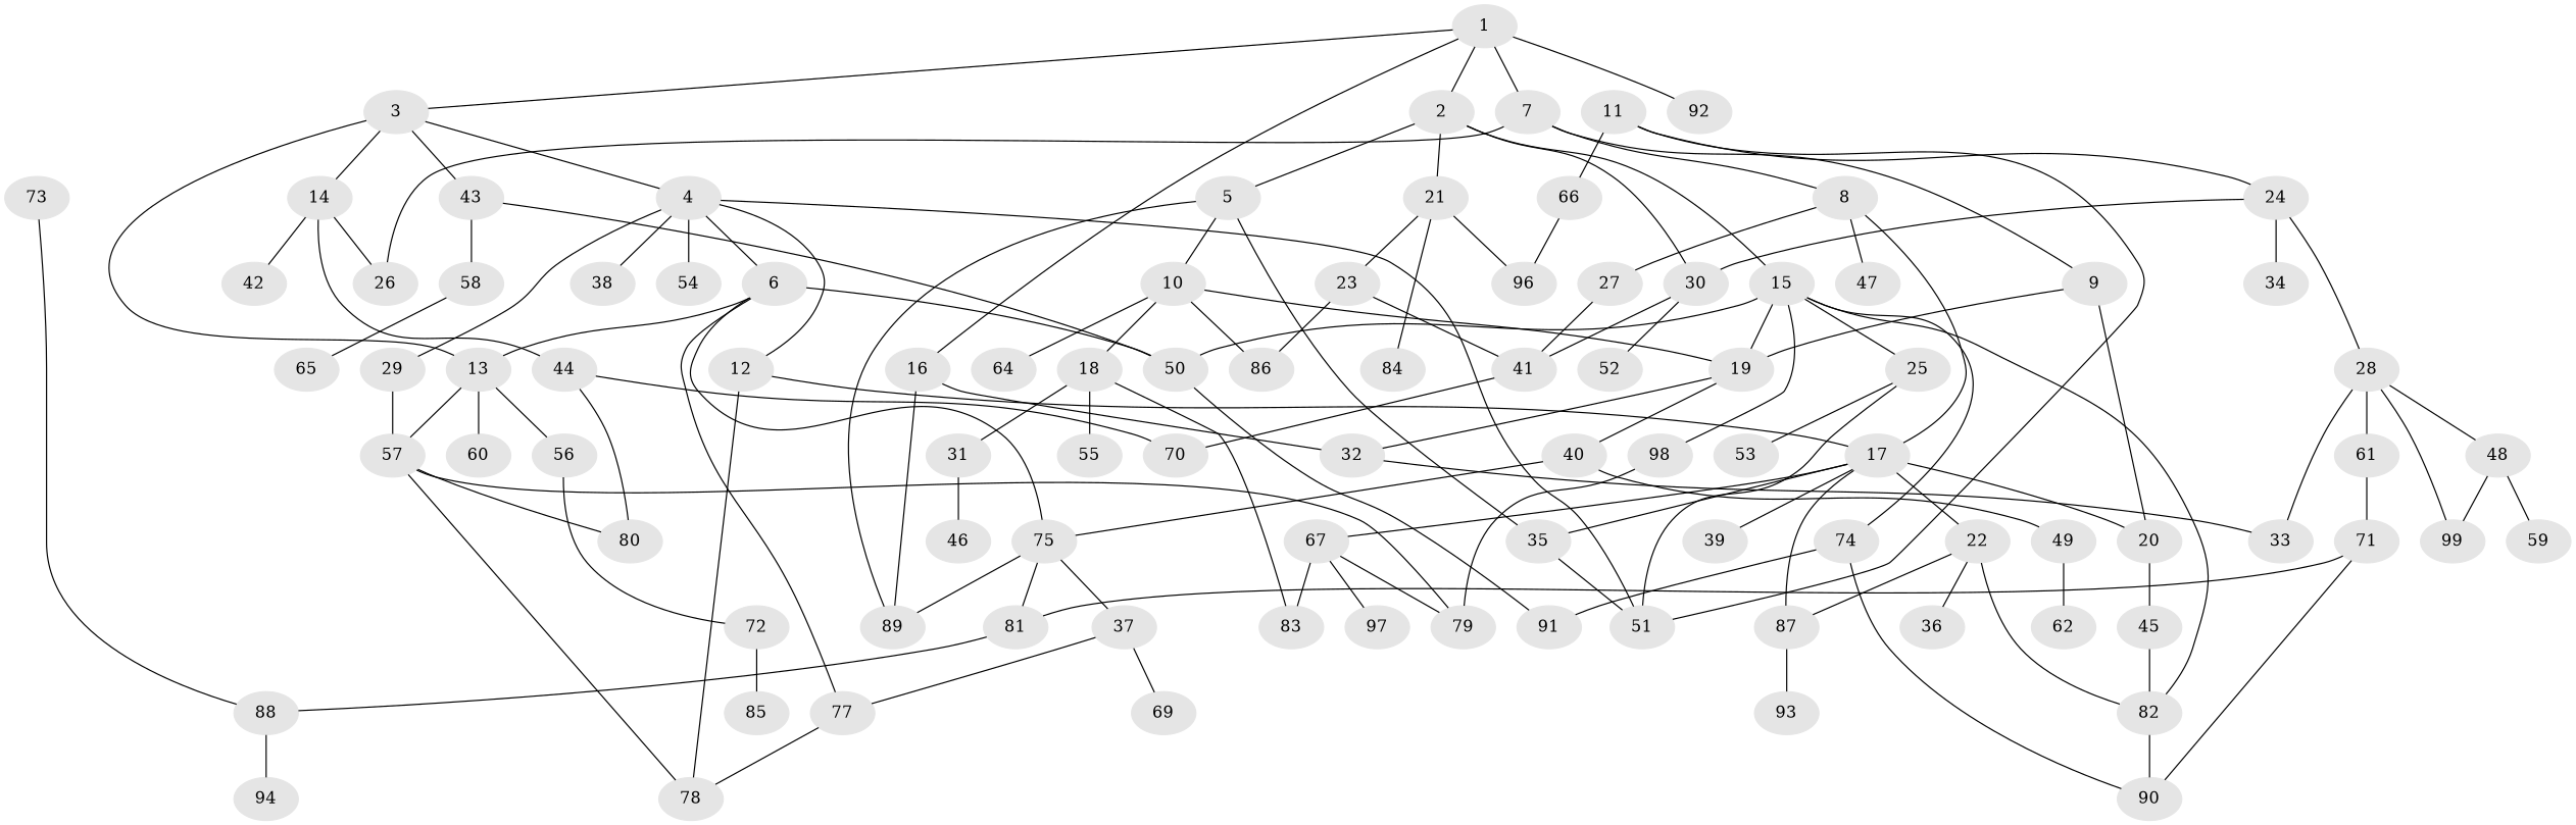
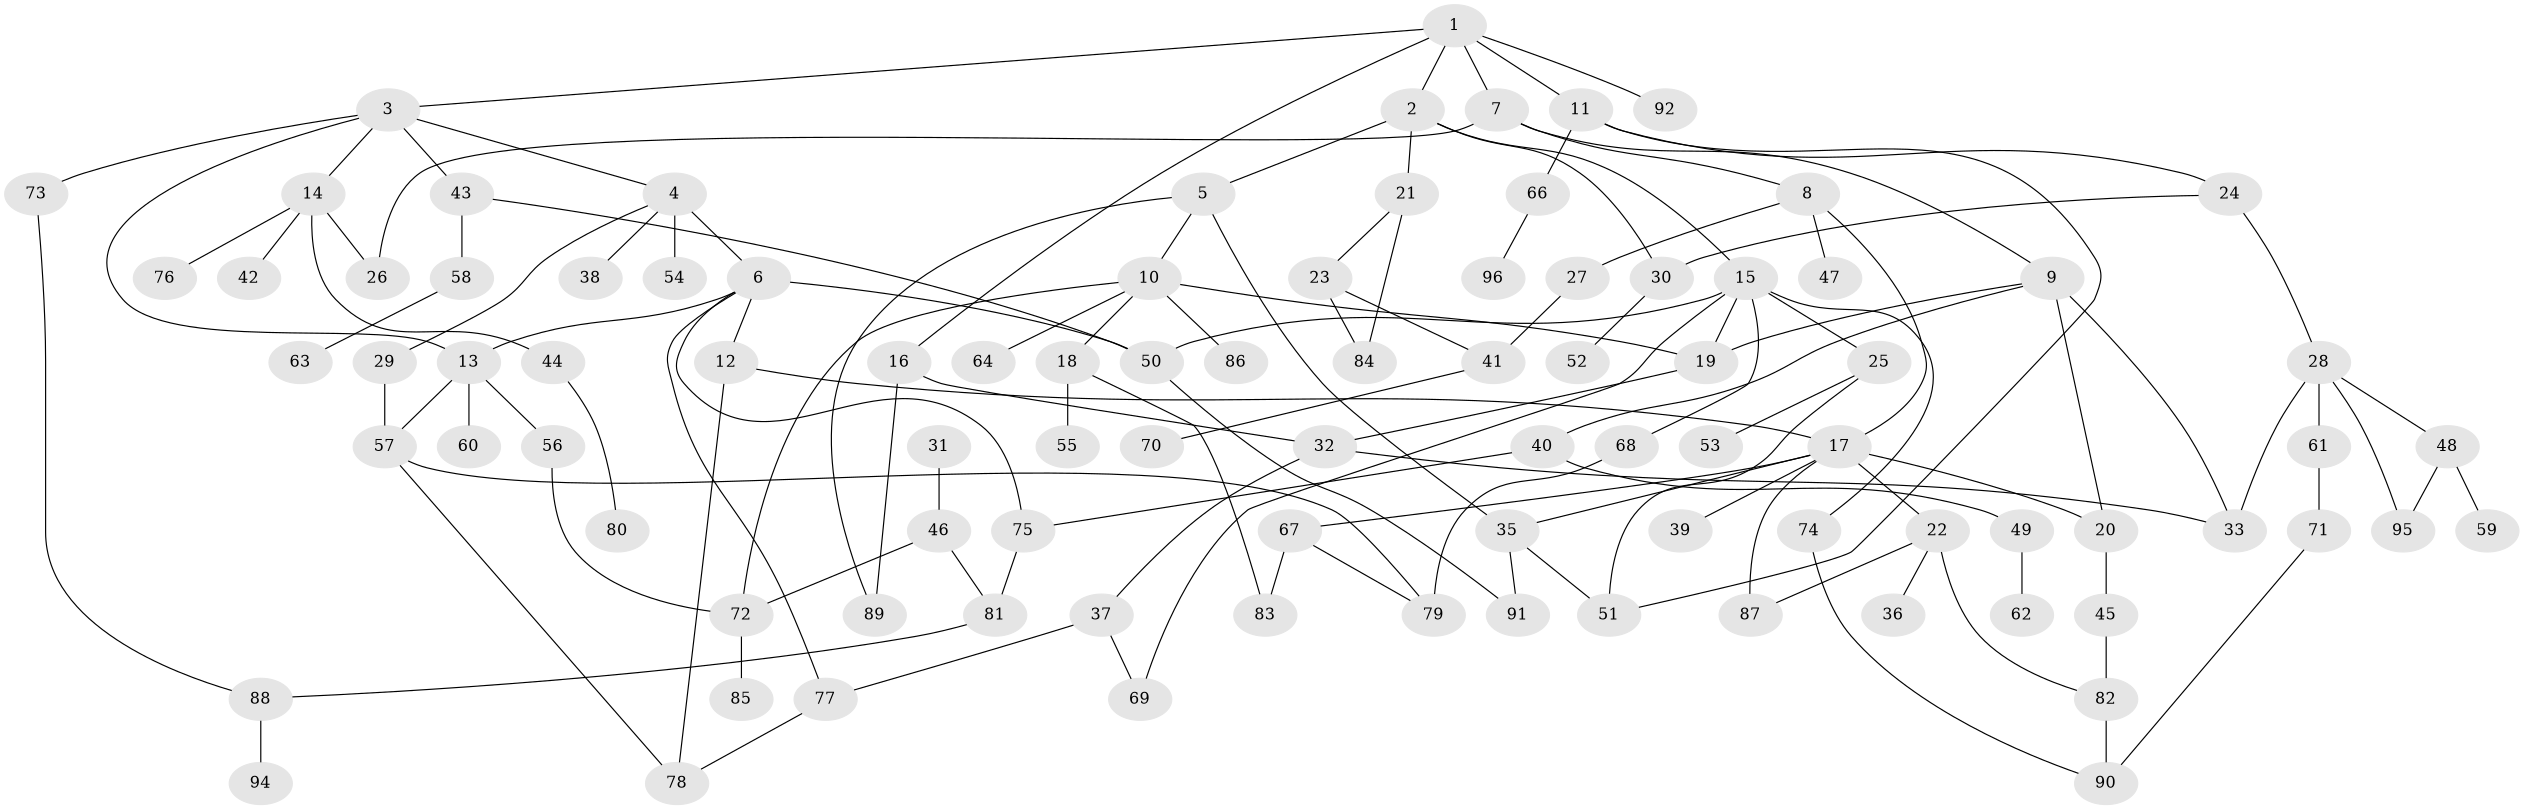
  graph {
    node [color=gray90 style=filled]
    1
    2
    3
    7
    11
    16
    92
    5
    15
    21
    30
    4
    13
    14
    43
    73
    8
    9
    26
    51
    24
    66
    89
    32
    10
    35
    50
    19
    25
-   68 [label=98]
+   68
    69
    74
    23
    84
    96
    41
    52
    6
    12
    29
    38
    54
    56
    57
    60
    42
    44
+   76
    58
    88
    75
    77
    17
    78
    18
    64
    72
    86
    91
    81
    27
    47
    20
    33
    22
    39
    67
    87
    40
    45
    31
    55
    83
    85
    28
-   34
    80
    79
    70
    53
    90
    37
    36
    82
-   97
-   93
    46
    49
    48
    61
-   95 [label=99]
+   95
    94
    59
    71
    62
-   65
+   65 [label=63]
    1 -- 2
    1 -- 3
    1 -- 7
+   1 -- 11
    1 -- 16
    1 -- 92
    2 -- 5
    2 -- 15
    2 -- 21
    2 -- 30
    3 -- 4
    3 -- 13
    3 -- 14
    3 -- 43
+   3 -- 73
    7 -- 8
    7 -- 9
    7 -- 26
    11 -- 51
    11 -- 24
    11 -- 66
    16 -- 89
    16 -- 32
    5 -- 89
    5 -- 10
    5 -- 35
    15 -- 50
    15 -- 19
    15 -- 25
    15 -- 68
-   15 -- 82
+   15 -- 69
    15 -- 74
    21 -- 23
    21 -- 84
-   21 -- 96
-   30 -- 41
    30 -- 52
-   4 -- 51
    4 -- 6
-   4 -- 12
+   6 -- 12
    4 -- 29
    4 -- 38
    4 -- 54
    13 -- 56
    13 -- 57
    13 -- 60
    14 -- 26
    14 -- 42
    14 -- 44
+   14 -- 76
    43 -- 50
    43 -- 58
    73 -- 88
    8 -- 17
    8 -- 27
    8 -- 47
    9 -- 19
    9 -- 20
+   9 -- 33
    24 -- 30
    24 -- 28
-   24 -- 34
    66 -- 96
    32 -- 33
-   75 -- 37
+   32 -- 37
    10 -- 19
    10 -- 18
    10 -- 64
+   10 -- 72
    10 -- 86
    35 -- 51
    50 -- 91
    19 -- 32
-   19 -- 40
+   9 -- 40
    25 -- 51
    25 -- 53
    68 -- 79
-   74 -- 91
+   35 -- 91
    74 -- 90
    23 -- 41
-   23 -- 86
+   23 -- 84
    41 -- 70
    6 -- 13
    6 -- 50
    6 -- 75
    6 -- 77
    12 -- 17
    12 -- 78
    29 -- 57
    56 -- 72
    57 -- 78
-   57 -- 80
    57 -- 79
    44 -- 80
-   44 -- 70
    58 -- 65
    88 -- 94
-   75 -- 89
    75 -- 81
    77 -- 78
    17 -- 35
    17 -- 20
    17 -- 22
    17 -- 39
    17 -- 67
    17 -- 87
-   18 -- 31
    18 -- 55
    18 -- 83
    72 -- 85
    81 -- 88
    27 -- 41
    20 -- 45
    22 -- 87
    22 -- 36
    22 -- 82
    67 -- 83
    67 -- 79
-   67 -- 97
-   87 -- 93
    40 -- 75
    40 -- 49
    45 -- 82
    31 -- 46
    28 -- 33
    28 -- 48
    28 -- 61
    28 -- 95
    37 -- 69
    37 -- 77
    82 -- 90
+   46 -- 72
    49 -- 62
    48 -- 95
    48 -- 59
    61 -- 71
-   71 -- 81
+   46 -- 81
    71 -- 90
  }
